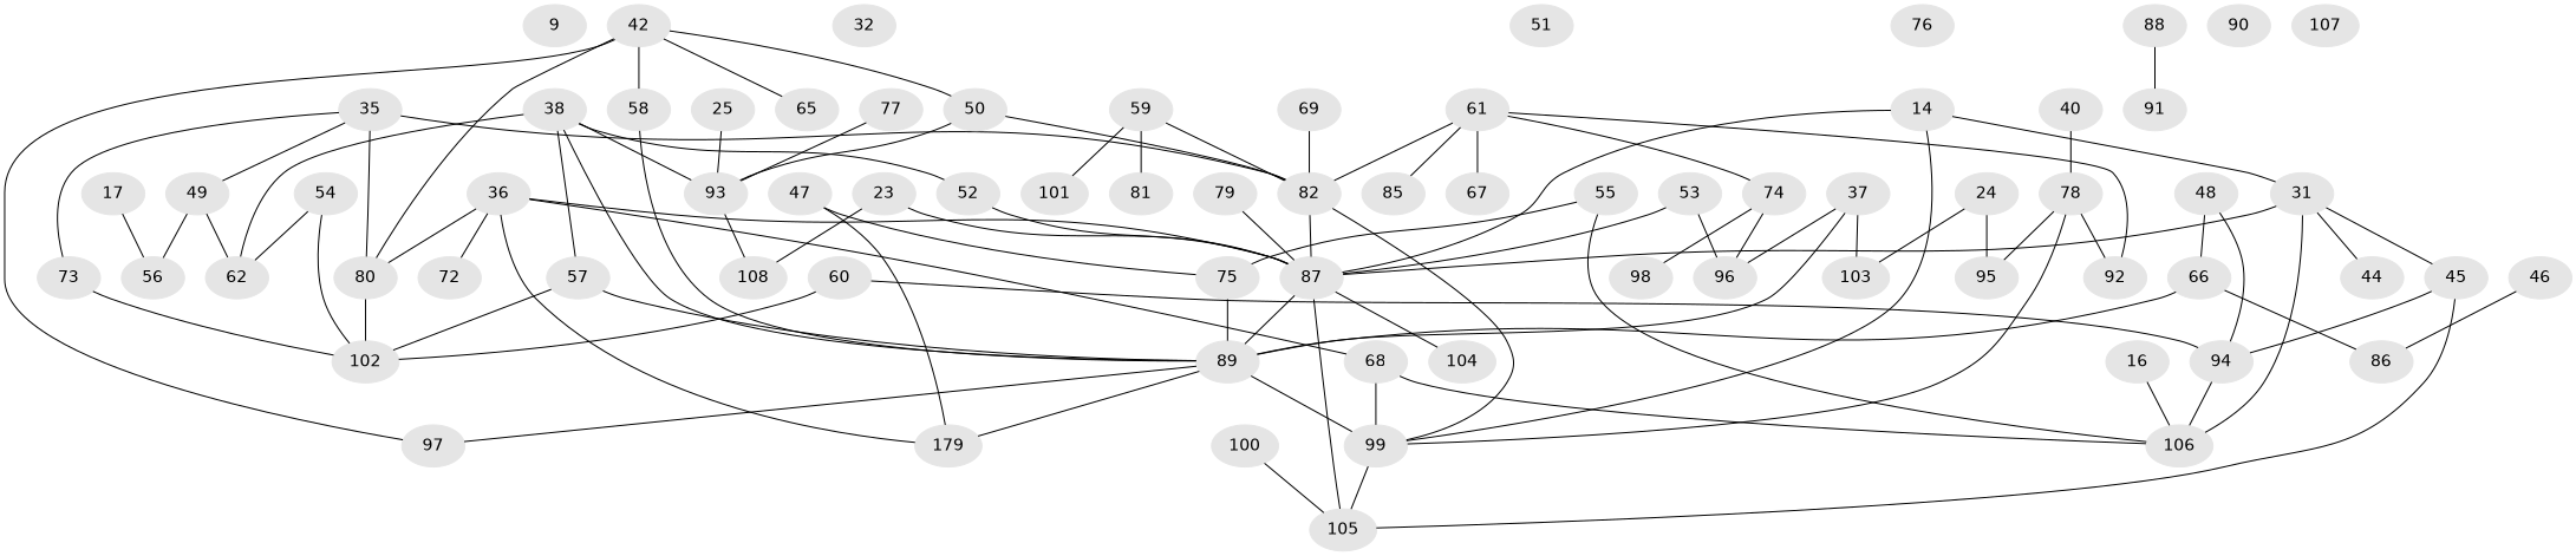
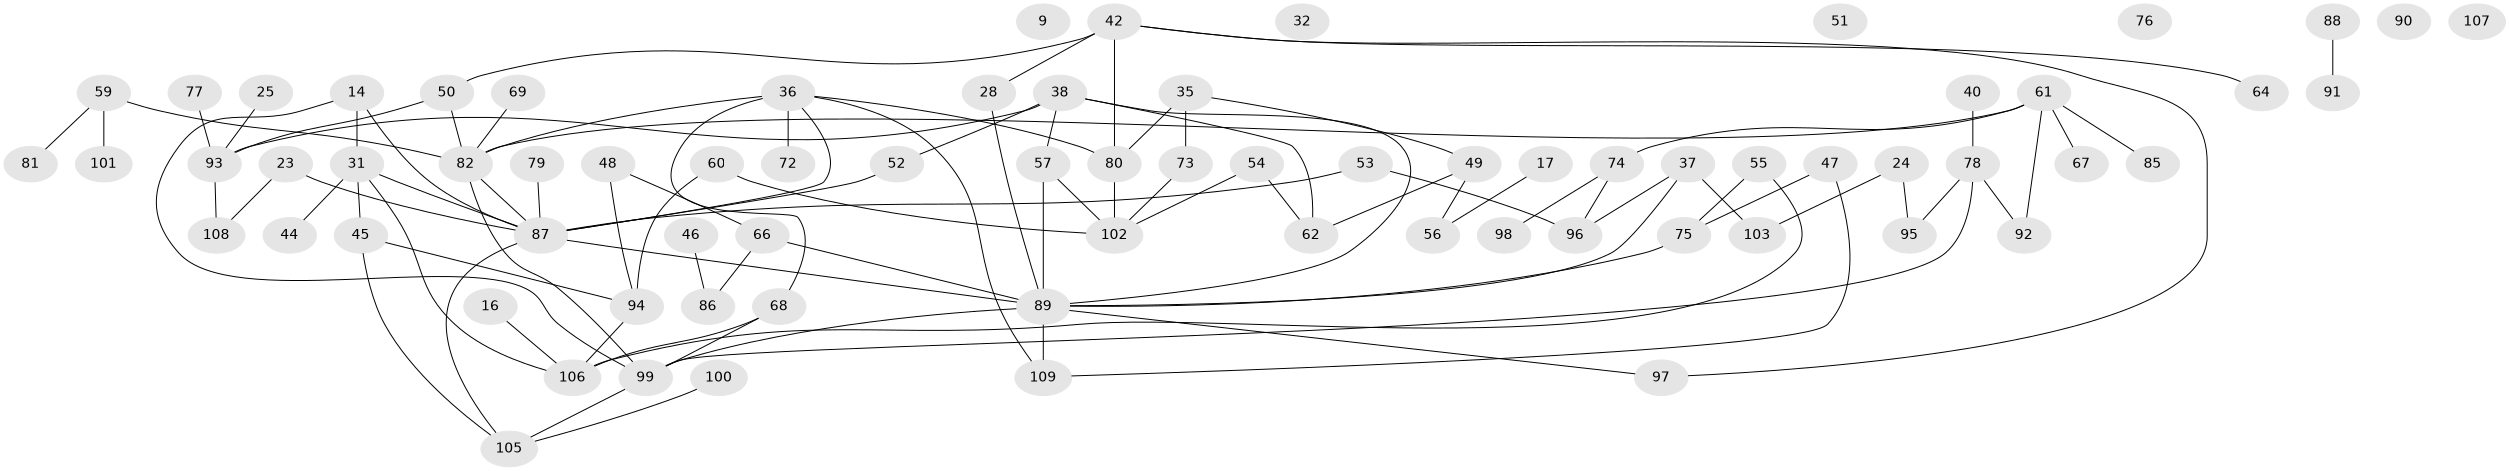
  graph {
    fontname="DejaVu Sans"
    node [color=gray90 fontname="DejaVu Sans" style=filled]
    edge [fontname="DejaVu Sans"]
    9
    31 [super="+13"]
    87 [super="+12+2+3+33+19+43"]
    106 [super="+70+10"]
    44
    45
    14
    99 [super="+63"]
    89 [super="+1+83+11+30"]
    105 [super="+23+34"]
-   104
    16
    17
    56
    24
    95
    103 [super="+65"]
    93 [super="+8"]
    108
    25
    n21 [label=23]
    94 [super="+84"]
    32
    35 [super="+15"]
    49 [super="+7"]
    73
    80
    82
    62
    102 [super="+41"]
    36
    68
    72
-   109 [label=179]
+   109
    97 [super="+4"]
    37
    96
    52 [super="+6"]
    38
    57
    40 [super="+39"]
    78
    92
    42
    50
-   58
-   64 [label=65]
+   58 [label=28]
+   64
    46
    86
    75 [super="+27"]
    47
    48 [super="+29"]
    66 [super="+21"]
    51
    53
    54
    55
    59
    81
    101
    60
    61
    67
    74 [super="+28"]
    85
    98
    69
    76
    77
    79
    88
    91
    90
    100
    107
    31 -- 87
    31 -- 106
    31 -- 44
    31 -- 45
    87 -- 89 [weight=2]
    87 -- 105 [weight=2]
-   87 -- 104 [weight=2]
    45 -- 105
    45 -- 94
    14 -- 31 [weight=2]
    14 -- 87 [weight=2]
    14 -- 99
    99 -- 105 [weight=2]
    89 -- 99
    89 -- 109
    89 -- 97
    16 -- 106
    17 -- 56
    24 -- 95
    24 -- 103
    93 -- 108
    25 -- 93
    n21 -- 87
    n21 -- 108
    94 -- 106 [weight=2]
    35 -- 49
    35 -- 73
    35 -- 80
-   35 -- 82 [weight=2]
+   36 -- 82 [weight=2]
    49 -- 56
    49 -- 62
    73 -- 102
    80 -- 102
    82 -- 87
    82 -- 99
    36 -- 87
    36 -- 80
    36 -- 68
    36 -- 72
    36 -- 109
    68 -- 106
    68 -- 99
    37 -- 89
    37 -- 103 [weight=2]
    37 -- 96
    52 -- 87
    38 -- 89
    38 -- 93
    38 -- 62
    38 -- 52
    38 -- 57
    57 -- 89
    57 -- 102
    40 -- 78 [weight=2]
    78 -- 99
    78 -- 95
    78 -- 92
    42 -- 80
    42 -- 97
    42 -- 50
    42 -- 58
    42 -- 64
    50 -- 93
    50 -- 82
    58 -- 89
    46 -- 86
    75 -- 89 [weight=4]
    47 -- 109
    47 -- 75
    48 -- 94
    48 -- 66
    66 -- 89 [weight=3]
    66 -- 86
    53 -- 87
    53 -- 96
    54 -- 62
    54 -- 102
    55 -- 106
    55 -- 75
    59 -- 82
    59 -- 81
    59 -- 101
    60 -- 94
    60 -- 102
    61 -- 82
    61 -- 92
    61 -- 67
    61 -- 74
    61 -- 85
    74 -- 96
    74 -- 98
    69 -- 82
    77 -- 93
    79 -- 87
    88 -- 91
    100 -- 105
  }
